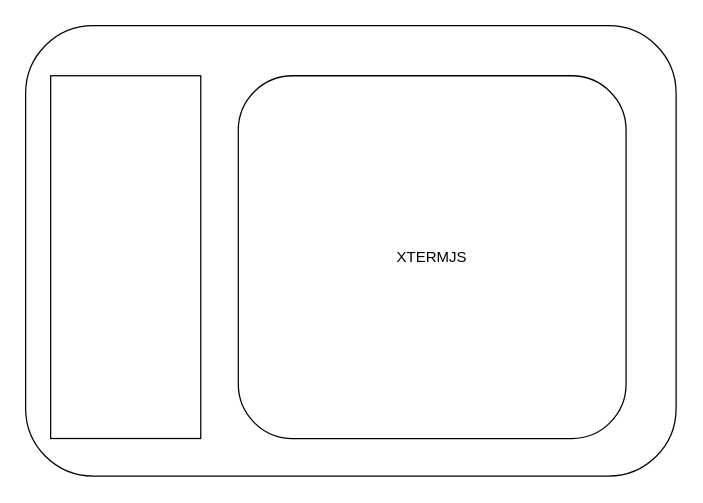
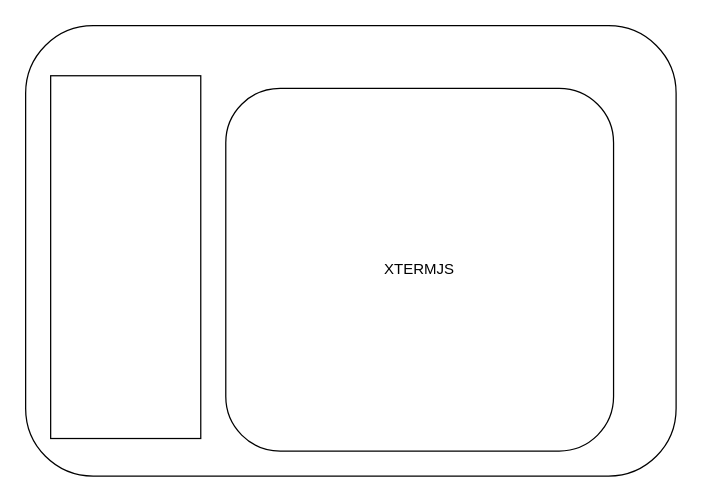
  <mxCell id="0" />
  <mxCell id="1" parent="0" />
  <mxCell id="2" value="" style="rounded=1;whiteSpace=wrap;html=1;" parent="1" vertex="1"><mxGeometry x="20" y="20" width="520" height="360" as="geometry" /></mxCell>
  <mxCell id="3" value="" style="rounded=0;whiteSpace=wrap;html=1;" parent="1" vertex="1"><mxGeometry x="40" y="60" width="120" height="290" as="geometry" /></mxCell>
- <mxCell id="4" value="XTERMJS" style="rounded=1;whiteSpace=wrap;html=1;" parent="1" vertex="1"><mxGeometry x="190" y="60" width="310" height="290" as="geometry" /></mxCell>
+ <mxCell id="4" value="XTERMJS" style="rounded=1;whiteSpace=wrap;html=1;" parent="1" vertex="1"><mxGeometry x="180" y="70" width="310" height="290" as="geometry" /></mxCell>
